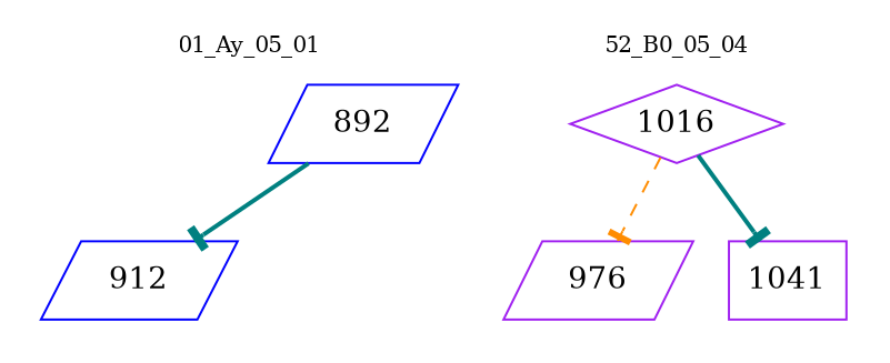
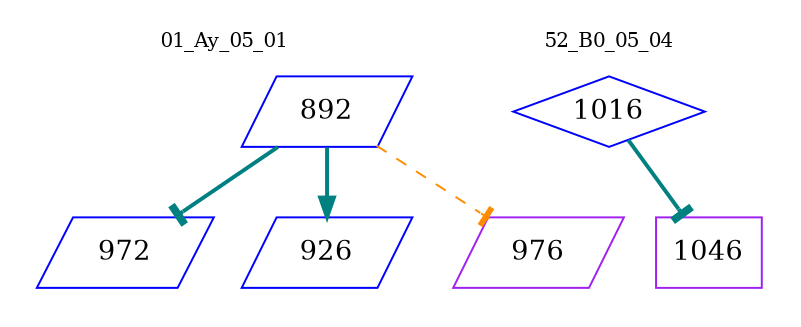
  digraph {
    node [color=blue shape=parallelogram]
    edge [arrowhead=tee color=teal style=bold]
    n1 [label=892]
-   n2 [label=912]
-   n4 [color=purple label=1016 shape=diamond]
-   n5 [color=purple label=1041 shape=box]
+   n2 [label=972]
+   n3 [label=926]
+   n4 [label=1016 shape=diamond]
+   n5 [color=purple label=1046 shape=box]
    n6 [color=purple label=976]
    subgraph cluster_1 {
      color=white
      fontsize=10
      label="01_Ay_05_01"
      n1
      n2
+     n3
    }
    subgraph cluster_2 {
      color=white
      fontsize=10
      label="52_B0_05_04"
      n4
      n5
      n6
    }
    n1 -> n2
+   n1 -> n3 [arrowhead=normal]
    n4 -> n5
-   n4 -> n6 [color=darkorange style=dashed]
+   n1 -> n6 [color=darkorange style=dashed]
  }
